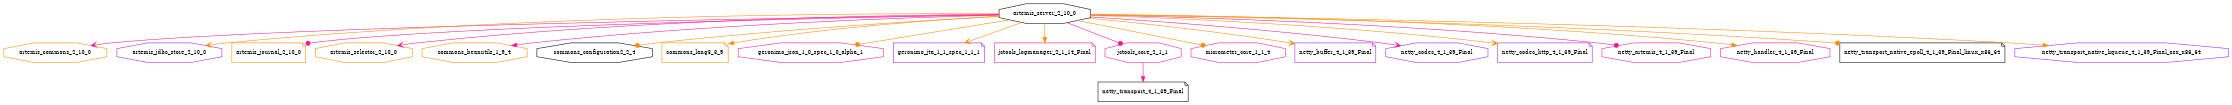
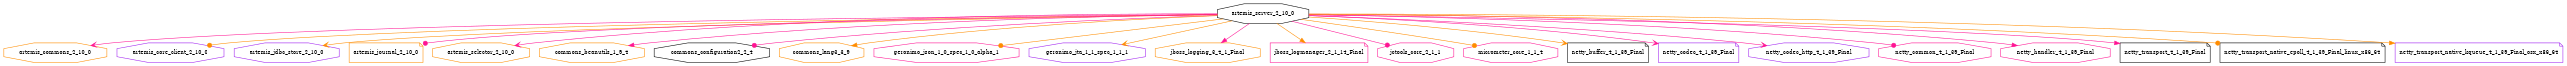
  digraph {
    node [color=darkorange fontsize=10.0 shape=octagon]
    edge [arrowhead=dot color=deeppink]
    artemis_server_2_10_0 [color=black]
    artemis_commons_2_10_0
+   artemis_core_client_2_10_0 [color=purple]
    artemis_jdbc_store_2_10_0 [color=purple]
    artemis_journal_2_10_0 [shape=note]
    artemis_selector_2_10_0
    commons_beanutils_1_9_4
    commons_configuration2_2_4 [color=black]
-   commons_lang3_3_9 [shape=note]
+   commons_lang3_3_9
    geronimo_json_1_0_spec_1_0_alpha_1 [color=deeppink]
-   geronimo_jta_1_1_spec_1_1_1 [color=purple shape=note]
-   jboss_logmanager_2_1_14_Final [color=deeppink shape=note label=jctools_logmanager_2_1_14_Final]
+   geronimo_jta_1_1_spec_1_1_1 [color=purple]
+   jboss_logging_3_4_1_Final
+   jboss_logmanager_2_1_14_Final [color=deeppink shape=note]
    jctools_core_2_1_1 [color=deeppink]
    micrometer_core_1_1_4 [color=deeppink]
-   netty_buffer_4_1_39_Final [color=purple shape=note]
-   netty_codec_4_1_39_Final [color=purple]
-   netty_codec_http_4_1_39_Final [color=purple shape=note]
-   netty_common_4_1_39_Final [color=deeppink label=netty_artemis_4_1_39_Final]
+   netty_buffer_4_1_39_Final [color=black shape=note]
+   netty_codec_4_1_39_Final [color=purple shape=note]
+   netty_codec_http_4_1_39_Final [color=purple]
+   netty_common_4_1_39_Final [color=deeppink]
    netty_handler_4_1_39_Final [color=deeppink]
    netty_transport_4_1_39_Final [color=black shape=note]
    netty_transport_native_epoll_4_1_39_Final_linux_x86_64 [color=black shape=note]
-   netty_transport_native_kqueue_4_1_39_Final_osx_x86_64 [color=purple]
+   netty_transport_native_kqueue_4_1_39_Final_osx_x86_64 [color=purple shape=note]
    artemis_server_2_10_0 -> artemis_commons_2_10_0 [arrowhead=vee]
+   artemis_server_2_10_0 -> artemis_core_client_2_10_0 [color=darkorange]
    artemis_server_2_10_0 -> artemis_jdbc_store_2_10_0 [arrowhead=vee color=darkorange]
    artemis_server_2_10_0 -> artemis_journal_2_10_0
    artemis_server_2_10_0 -> artemis_selector_2_10_0 [arrowhead=vee]
    artemis_server_2_10_0 -> commons_beanutils_1_9_4 [arrowhead=normal]
-   artemis_server_2_10_0 -> commons_configuration2_2_4 [color=darkorange]
+   artemis_server_2_10_0 -> commons_configuration2_2_4
    artemis_server_2_10_0 -> commons_lang3_3_9 [arrowhead=normal color=darkorange]
    artemis_server_2_10_0 -> geronimo_json_1_0_spec_1_0_alpha_1 [color=darkorange]
    artemis_server_2_10_0 -> geronimo_jta_1_1_spec_1_1_1 [arrowhead=vee color=darkorange]
+   artemis_server_2_10_0 -> jboss_logging_3_4_1_Final [arrowhead=normal]
    artemis_server_2_10_0 -> jboss_logmanager_2_1_14_Final [arrowhead=normal color=darkorange]
    artemis_server_2_10_0 -> jctools_core_2_1_1
    artemis_server_2_10_0 -> micrometer_core_1_1_4 [color=darkorange]
    artemis_server_2_10_0 -> netty_buffer_4_1_39_Final [arrowhead=vee color=darkorange]
    artemis_server_2_10_0 -> netty_codec_4_1_39_Final [arrowhead=vee]
-   artemis_server_2_10_0 -> netty_codec_http_4_1_39_Final [arrowhead=vee color=darkorange]
+   artemis_server_2_10_0 -> netty_codec_http_4_1_39_Final [arrowhead=vee]
    artemis_server_2_10_0 -> netty_common_4_1_39_Final
-   artemis_server_2_10_0 -> netty_handler_4_1_39_Final [arrowhead=normal color=darkorange]
-   jctools_core_2_1_1 -> netty_transport_4_1_39_Final [arrowhead=normal]
+   artemis_server_2_10_0 -> netty_handler_4_1_39_Final [arrowhead=normal]
+   artemis_server_2_10_0 -> netty_transport_4_1_39_Final [arrowhead=normal]
    artemis_server_2_10_0 -> netty_transport_native_epoll_4_1_39_Final_linux_x86_64 [color=darkorange]
    artemis_server_2_10_0 -> netty_transport_native_kqueue_4_1_39_Final_osx_x86_64 [arrowhead=normal color=darkorange]
  }
